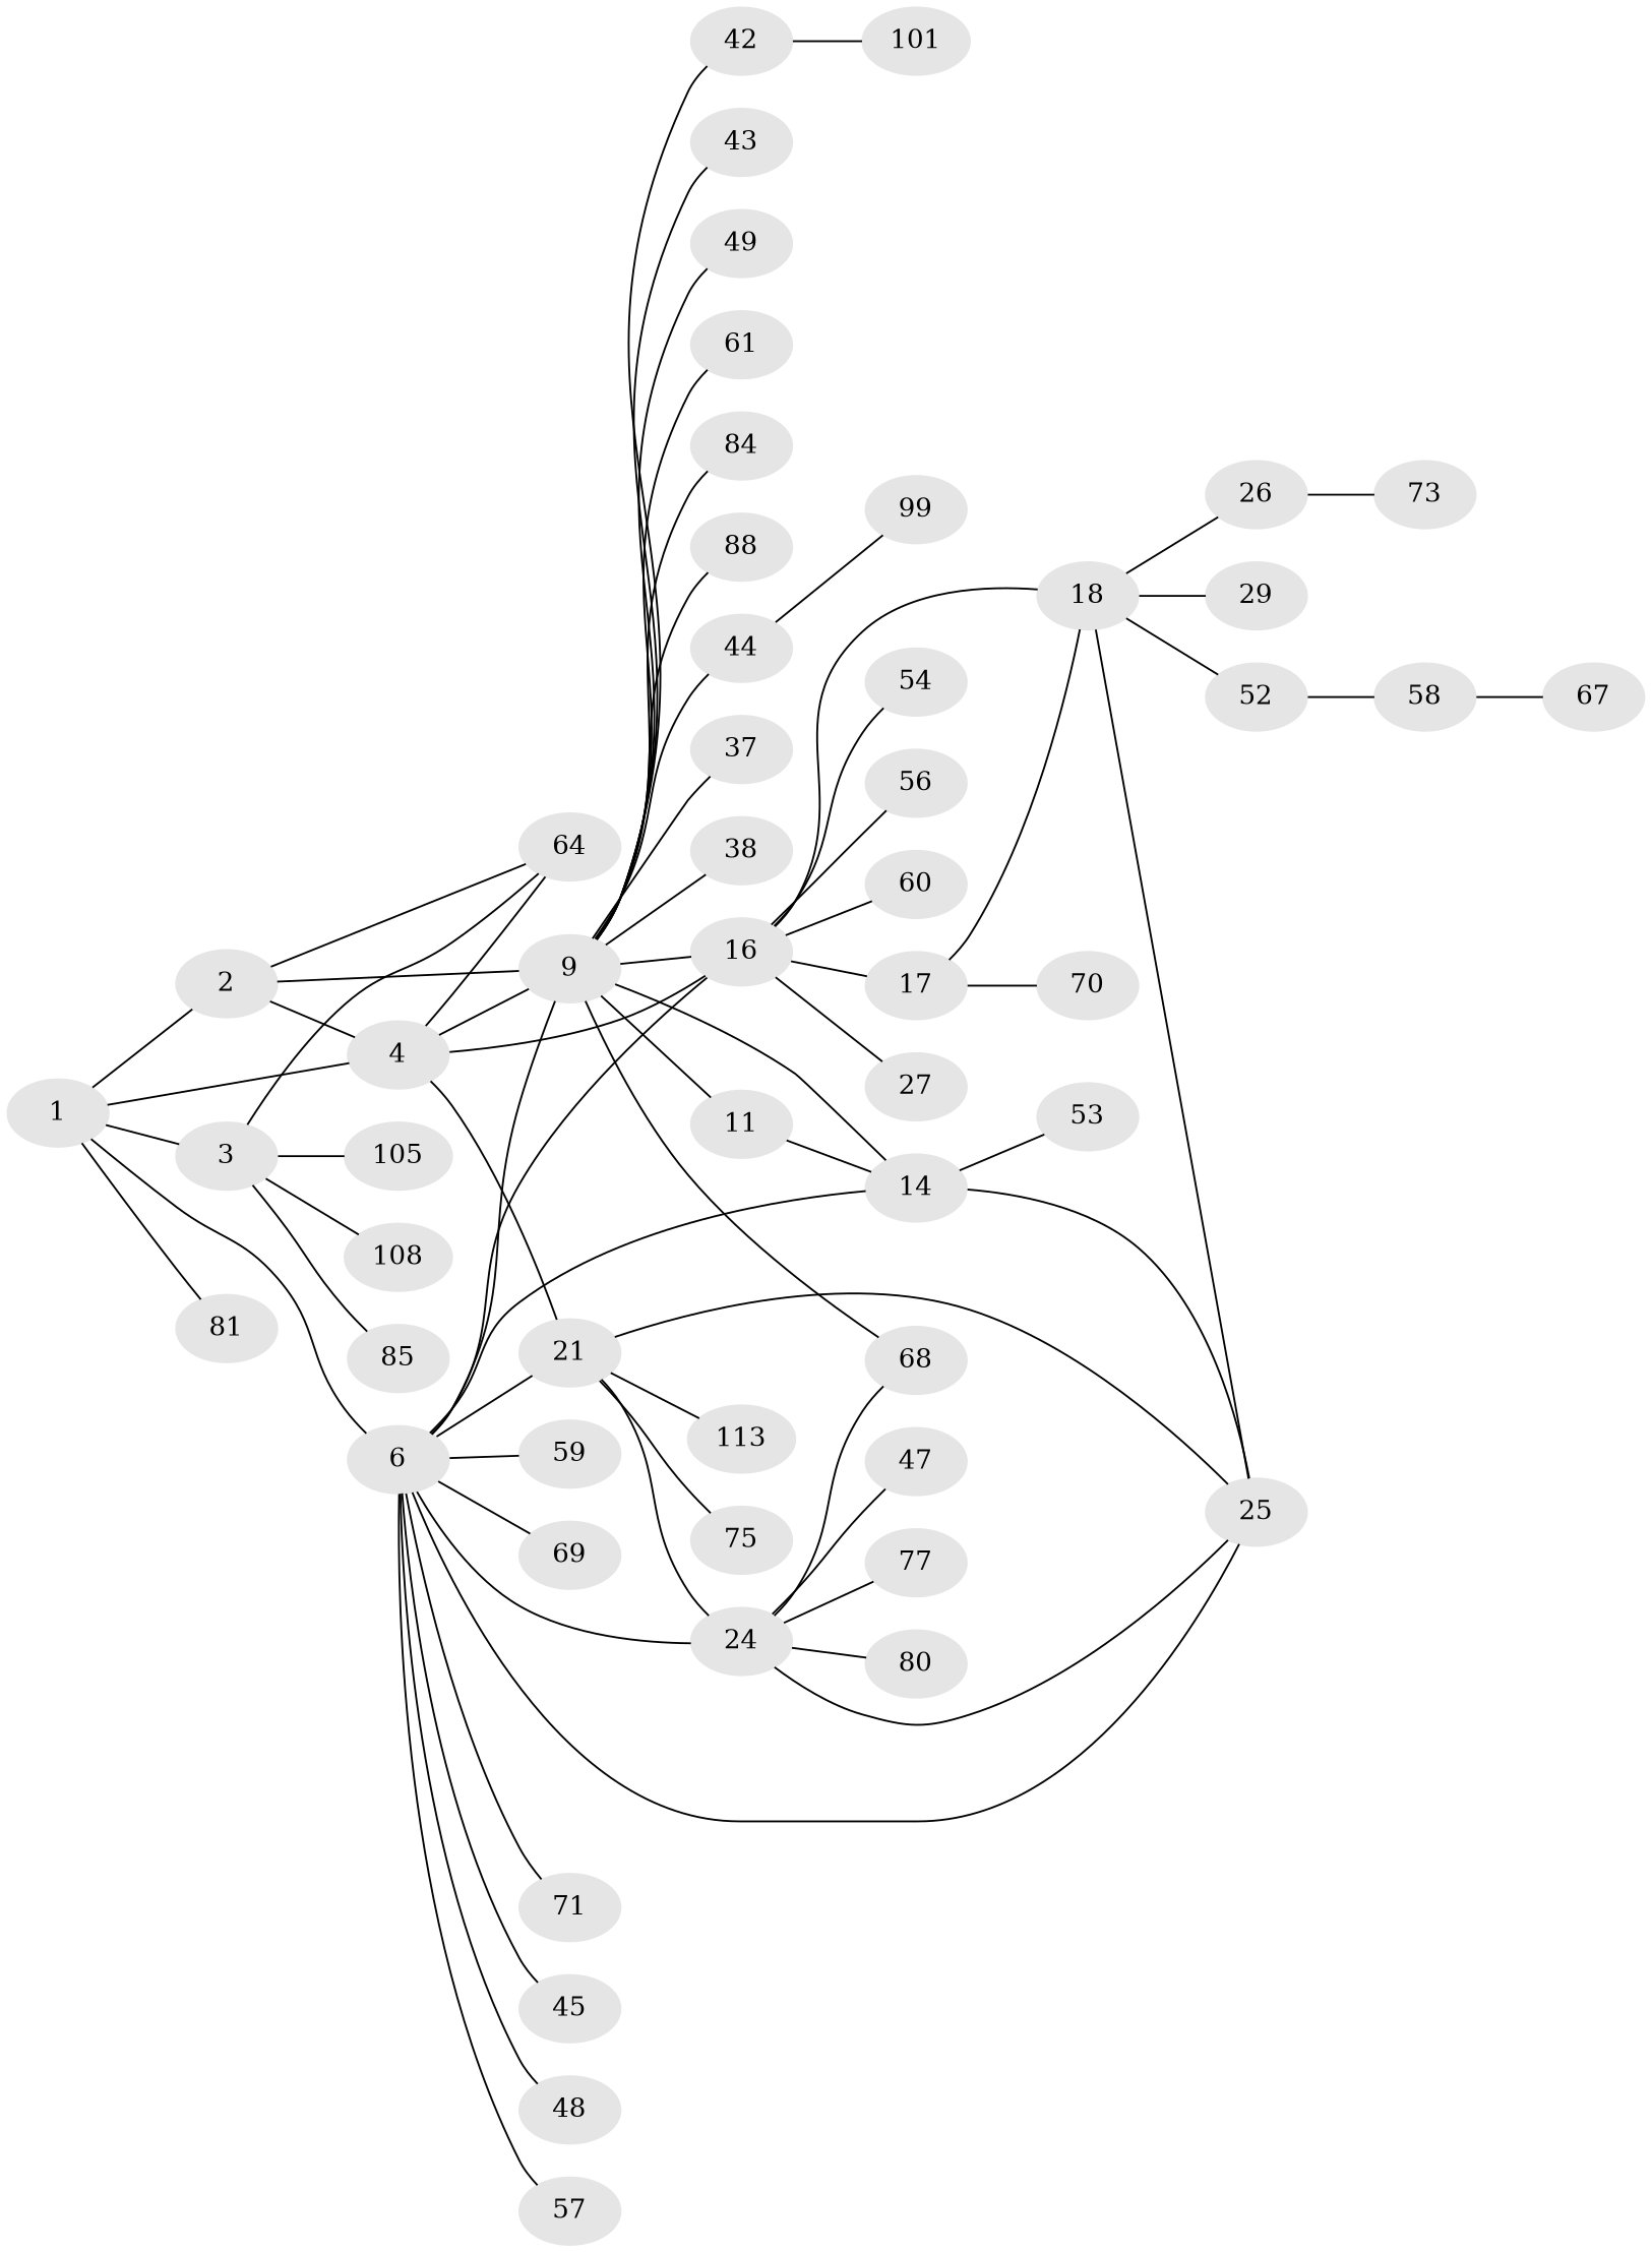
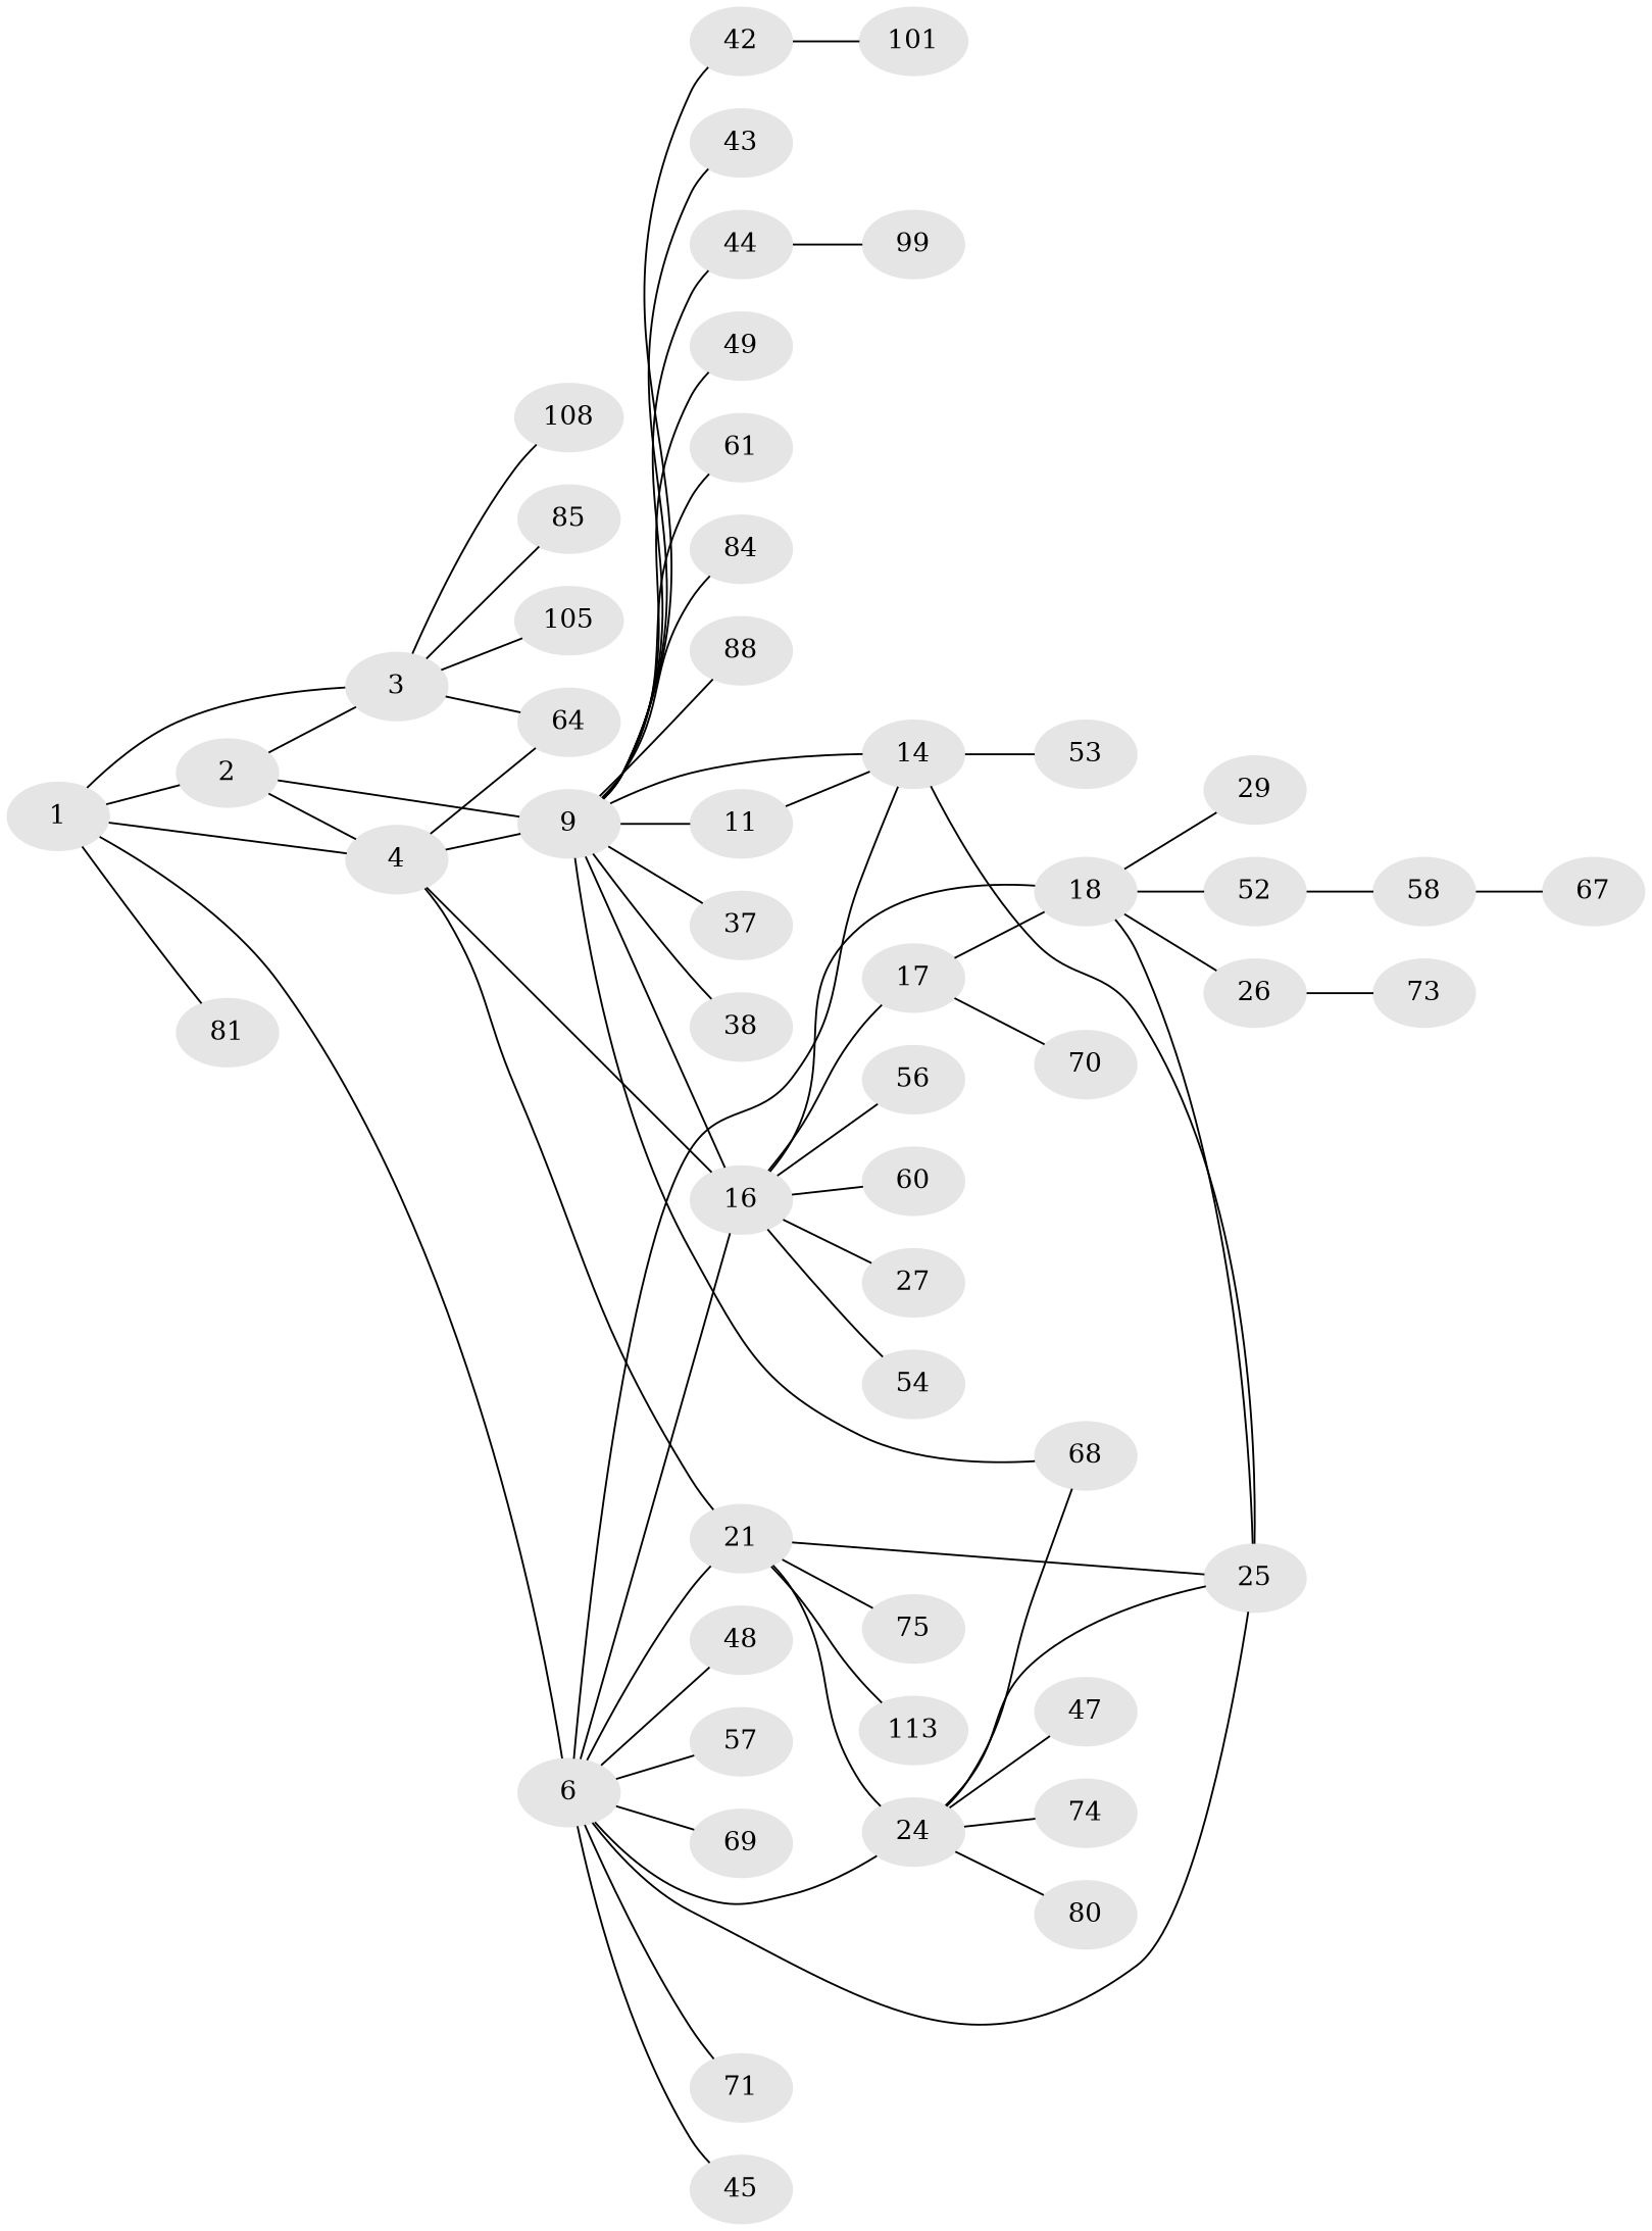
  graph {
    rankdir=LR
    node [color=gray90 style=filled]
    2 [super="+5+55+62+50+102+76"]
    3 [super="+40"]
    4
    9 [super="+12"]
    1
    6 [super="+10+33+7+34+63+8"]
    81
    85
    105
    108
    64
    16 [super="+19"]
    21
    14 [super="+109"]
    24
    25 [super="+28"]
    45
    48
    57
-   59
    69
    71
    11
    37
    38
    42 [super="+74+66"]
    43
    44
    49
    61 [super="+104"]
    68
    84
    88
    17
    18 [super="+89+83+20+51+30"]
    27 [super="+65"]
    54
    56
    60
    75 [super="+97+90"]
    113
    53
    47
-   77
+   77 [label=74]
    80
    101
    99
    70
    26
    29
    52
    73
    58
    67
-   2 -- 64 [weight=2]
+   2 -- 3 [weight=2]
    2 -- 4 [weight=2]
    2 -- 9
    3 -- 85
    3 -- 105
    3 -- 108
    3 -- 64
    4 -- 9
    4 -- 64
    4 -- 16
    4 -- 21
    9 -- 16 [weight=2]
    9 -- 14 [weight=3]
    9 -- 11 [weight=3]
    9 -- 37
    9 -- 38
    9 -- 42
    9 -- 43
    9 -- 44
    9 -- 49
    9 -- 61
    9 -- 68
    9 -- 84
    9 -- 88
    1 -- 2 [weight=2]
    1 -- 3
    1 -- 4
    1 -- 6
    1 -- 81
-   6 -- 9 [weight=5]
    6 -- 16
    6 -- 21 [weight=2]
    6 -- 14
    6 -- 24 [weight=2]
    6 -- 25 [weight=2]
    6 -- 45
    6 -- 48
    6 -- 57
-   6 -- 59
    6 -- 69
    6 -- 71
    16 -- 17 [weight=2]
    16 -- 18 [weight=4]
    16 -- 27
    16 -- 54
    16 -- 56
    16 -- 60
    21 -- 24
    21 -- 25
    21 -- 75
    21 -- 113
    14 -- 25
    14 -- 53
    24 -- 25
    24 -- 68
    24 -- 47
    24 -- 77
    24 -- 80
    11 -- 14
    42 -- 101
    44 -- 99
    17 -- 18 [weight=2]
    17 -- 70
    18 -- 25
    18 -- 26
    18 -- 29
    18 -- 52
    26 -- 73
    52 -- 58
    58 -- 67
  }
